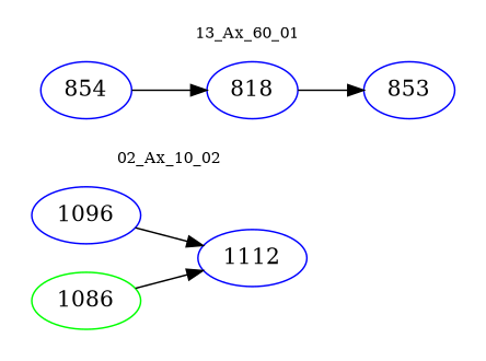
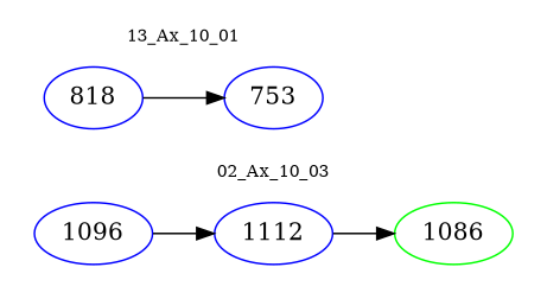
  digraph {
    rankdir=LR
    node [color=blue]
    edge [color=black]
    n1 [label=1096]
    n2 [color=green label=1086]
    n3 [label=1112]
-   n4 [label=854]
    n5 [label=818]
-   n6 [label=853]
+   n6 [label=753]
    subgraph cluster_1 {
      color=white
      fontsize=10
-     label="02_Ax_10_02"
+     label="02_Ax_10_03"
      n1
      n2
      n3
    }
    subgraph cluster_2 {
      color=white
      fontsize=10
-     label="13_Ax_60_01"
-     n4
+     label="13_Ax_10_01"
      n5
      n6
    }
    n1 -> n3
-   n2 -> n3
-   n4 -> n5
+   n3 -> n2
    n5 -> n6
  }
